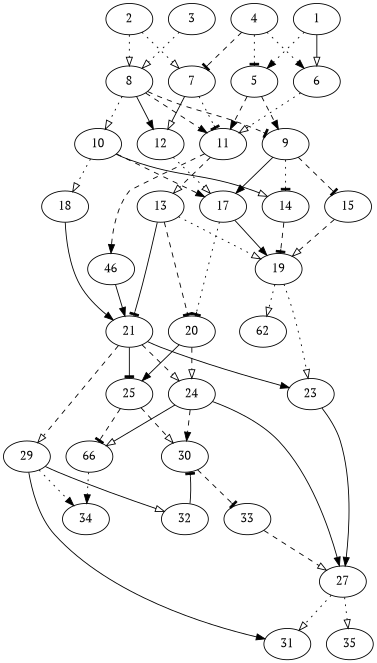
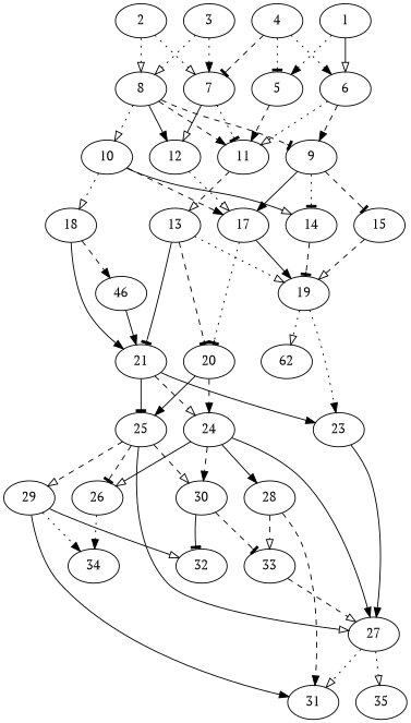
  digraph {
    fontname="PT Serif"
    node [alpha=0.19 fontname="PT Serif"]
    edge [arrowhead=normal fontname="PT Serif" style=dashed]
    1 [alpha=0.17 expect_size=48374784]
    5 [alpha=0.00 expect_size=23549952]
    6 [alpha=0.07 expect_size=15346688]
    11 [expect_size=45926400]
    9 [alpha=0.03 expect_size=49167360]
    13 [alpha=0.09 expect_size=7994368]
    n7 [expect_size=12995584 label=46]
    14 [alpha=0.16 expect_size=26828800]
    15 [alpha=0.08 expect_size=12771328]
    17 [expect_size=29670400]
    2 [alpha=0.07 expect_size=34190336]
    7 [expect_size=43449344]
    8 [alpha=0.03 expect_size=40324096]
    12 [alpha=0.08 expect_size=39795712]
    10 [alpha=0.14 expect_size=9299968]
    18 [alpha=0.06 expect_size=28048384]
    3 [alpha=0.08 expect_size=11959296]
    4 [alpha=0.14 expect_size=34913280]
    19 [expect_size=34776064]
    20 [alpha=0.15 expect_size=40829952]
    21 [alpha=0.10 expect_size=26178560]
    n22 [alpha=0.17 expect_size=24207360 label=62]
    23 [alpha=0.07 expect_size=43960320]
    24 [alpha=0.09 expect_size=19118080]
    25 [expect_size=10091520]
    27 [alpha=0.04 expect_size=26632192]
-   26 [alpha=0.13 expect_size=29709312 label=66]
+   26 [alpha=0.13 expect_size=29709312]
+   28 [alpha=0.09 expect_size=24741888]
    30 [expect_size=37212160]
    29 [alpha=0.14 expect_size=39514112]
    31 [alpha=0.02 expect_size=26305536]
    35 [alpha=0.18 expect_size=32415744]
    34 [alpha=0.07 expect_size=11194368]
    33 [expect_size=42650624]
    32 [alpha=0.20 expect_size=49926144]
    1 -> 5 [style=dotted]
    1 -> 6 [arrowhead=onormal style=solid]
    5 -> 11
    6 -> 11 [arrowhead=onormal style=dotted]
-   5 -> 9
+   6 -> 9
    11 -> 13 [arrowhead=onormal]
-   11 -> n7
+   18 -> n7
    9 -> 14 [arrowhead=tee style=dotted]
    9 -> 15 [arrowhead=tee]
    9 -> 17 [style=solid]
    13 -> 19 [arrowhead=onormal style=dotted]
    13 -> 20 [arrowhead=tee]
    13 -> 21 [arrowhead=tee style=solid]
    n7 -> 21 [style=solid]
    14 -> 19 [arrowhead=tee]
    15 -> 19 [arrowhead=onormal]
    17 -> 19 [style=solid]
    17 -> 20 [arrowhead=tee style=dotted]
    2 -> 7 [arrowhead=onormal style=dotted]
    2 -> 8 [arrowhead=onormal style=dotted]
    7 -> 11 [arrowhead=tee style=dotted]
    7 -> 12 [arrowhead=onormal style=solid]
    8 -> 11
    8 -> 9 [arrowhead=tee]
    8 -> 12 [style=solid]
    8 -> 10 [arrowhead=onormal style=dotted]
    12 -> 17 [arrowhead=onormal style=dotted]
    10 -> 14 [arrowhead=onormal style=solid]
    10 -> 17
    10 -> 18 [arrowhead=onormal style=dotted]
    18 -> 21 [style=solid]
+   3 -> 7 [style=dotted]
    3 -> 8 [arrowhead=onormal style=dotted]
    4 -> 5 [arrowhead=tee style=dotted]
    4 -> 6 [style=dotted]
    4 -> 7 [arrowhead=tee]
    19 -> n22 [arrowhead=onormal style=dotted]
-   19 -> 23 [arrowhead=onormal style=dotted]
-   20 -> 24 [arrowhead=onormal]
+   19 -> 23 [style=dotted]
+   20 -> 24
    20 -> 25 [style=solid]
    21 -> 23 [style=solid]
    21 -> 24 [arrowhead=onormal]
    21 -> 25 [arrowhead=tee style=solid]
    23 -> 27 [style=solid]
    24 -> 27 [style=solid]
    24 -> 26 [arrowhead=onormal style=solid]
+   24 -> 28 [style=solid]
    24 -> 30
+   25 -> 27 [arrowhead=onormal style=solid]
    25 -> 26 [arrowhead=tee]
    25 -> 30 [arrowhead=onormal]
-   21 -> 29 [arrowhead=onormal]
+   25 -> 29 [arrowhead=onormal]
    27 -> 31 [arrowhead=onormal style=dotted]
    27 -> 35 [arrowhead=onormal style=dotted]
    26 -> 34 [style=dotted]
+   28 -> 31
+   28 -> 33 [arrowhead=onormal]
    30 -> 33 [arrowhead=tee]
-   32 -> 30 [arrowhead=tee style=solid]
+   30 -> 32 [arrowhead=tee style=solid]
    29 -> 31 [style=solid]
    29 -> 34 [style=dotted]
    29 -> 32 [arrowhead=onormal style=solid]
    33 -> 27 [arrowhead=onormal]
  }
